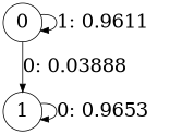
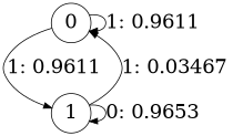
  digraph {
    node [fontsize=24 shape=circle]
    edge [fontsize=24]
    0
    1
    0 -> 0 [label="1: 0.9611   "]
-   0 -> 1 [label="0: 0.03888  "]
+   0 -> 1 [label="1: 0.9611   "]
+   1 -> 0 [label="1: 0.03467  "]
    1 -> 1 [label="0: 0.9653   "]
  }
